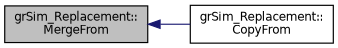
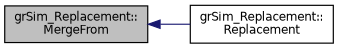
  digraph {
    rankdir=LR
    node [color=black fontname=Helvetica fontsize=10 shape=record style=filled]
    n1 [fillcolor=grey75 fontcolor=black height=0.2 label="grSim_Replacement::\lMergeFrom" width=0.4]
-   n2 [fillcolor=white height=0.2 label="grSim_Replacement::\lCopyFrom" width=0.4]
+   n2 [fillcolor=white height=0.2 label="grSim_Replacement::\lReplacement" width=0.4]
    n1 -> n2 [color=midnightblue dir=back fontname=Helvetica fontsize=10 labelfontname=Helvetica labelfontsize=10 style=solid]
  }
